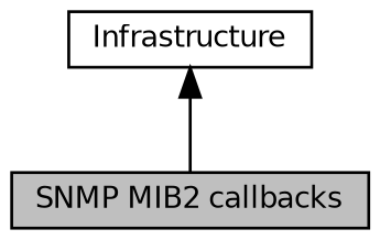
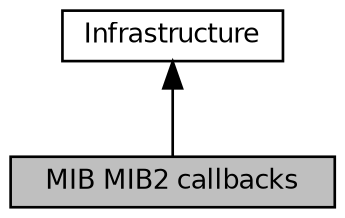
  digraph {
    rankdir=TB
    node [color=black fontname=Helvetica fontsize=10 shape=box style=filled]
-   n1 [fillcolor=grey75 fontcolor=black height=0.2 label="SNMP MIB2 callbacks" width=0.4]
+   n1 [fillcolor=grey75 fontcolor=black height=0.2 label="MIB MIB2 callbacks" width=0.4]
    n2 [fillcolor=white height=0.2 label=Infrastructure width=0.4]
    n2 -> n1 [dir=back fontname=Helvetica fontsize=10 labelfontname=Helvetica labelfontsize=10 shape=plaintext style=solid]
  }
